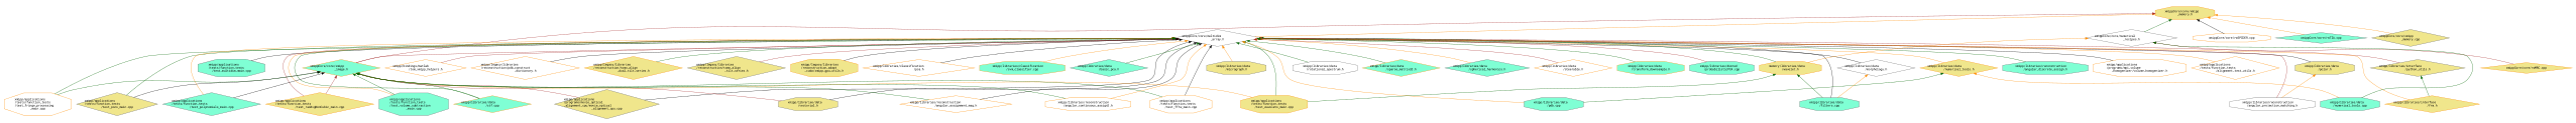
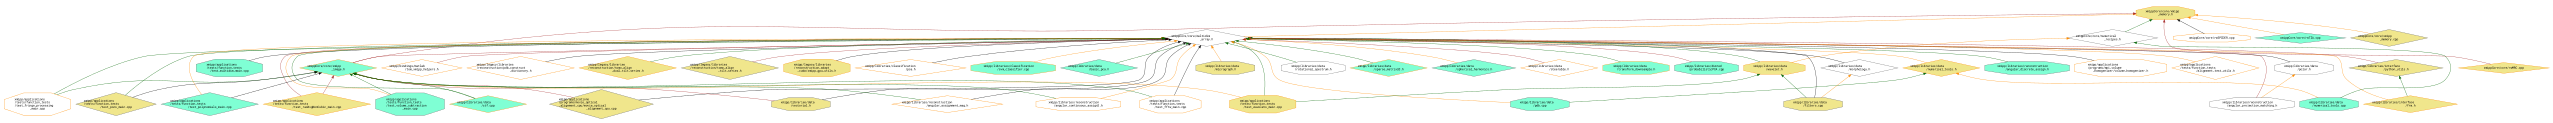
  digraph {
    fontname="Roboto Mono"
    node [color=darkorange fillcolor=khaki fontname="Roboto Mono" fontsize=10 shape=diamond style=filled]
    edge [color=darkgreen dir=back fontname="Roboto Mono" fontsize=10 labelfontname=Helvetica labelfontsize=10 style=solid]
    n1 [fontcolor=black height=0.2 label="xmippCore/core/xmipp\l_memory.h" shape=octagon width=0.4]
    n2 [color=gray40 fillcolor=white height=0.2 label="xmippCore/core/multidim\l_array.h" width=0.4]
    n3 [fillcolor=aquamarine height=0.2 label="xmippCore/core/xmipp\l_image.h" width=0.4]
    n4 [color=gray40 fillcolor=white height=0.2 label="xmippCore/core/numerical\l_recipes.h" width=0.4]
    n5 [height=0.2 label="xmippCore/core/rwMRC.cpp" width=0.4]
    n6 [fillcolor=white height=0.2 label="xmippCore/core/rwSPIDER.cpp" shape=octagon width=0.4]
    n7 [color=gray40 fillcolor=aquamarine height=0.2 label="xmippCore/core/rwTIA.cpp" width=0.4]
    n8 [color=gray40 height=0.2 label="xmippCore/core/xmipp\l_memory.cpp" width=0.4]
    n9 [color=gray40 fillcolor=aquamarine height=0.2 label="xmipp/libraries/data\l/numerical_tools.cpp" shape=octagon width=0.4]
    n10 [color=gray40 height=0.2 label="xmipp/applications\l/programs/movie_optical\l_alignment_cpu/movie_optical\l_alignment_cpu.cpp" width=0.4]
    n11 [fillcolor=white height=0.2 label="xmipp/applications\l/programs/mpi_volume\l_homogenizer/volume_homogenizer.h" shape=octagon width=0.4]
    n12 [fillcolor=white height=0.2 label="xmipp/applications\l/tests/function_tests\l/alignment_test_utils.h" width=0.4]
    n13 [fillcolor=white height=0.2 label="xmipp/applications\l/tests/function_tests\l/test_fftw_main.cpp" shape=octagon width=0.4]
    n14 [fillcolor=white height=0.2 label="xmipp/applications\l/tests/function_tests\l/test_fringe_processing\l_main.cpp" shape=octagon width=0.4]
    n15 [color=gray40 fillcolor=aquamarine height=0.2 label="xmipp/applications\l/tests/function_tests\l/test_multidim_main.cpp" shape=octagon width=0.4]
    n16 [color=gray40 height=0.2 label="xmipp/applications\l/tests/function_tests\l/test_pocs_main.cpp" width=0.4]
    n17 [color=gray40 fillcolor=aquamarine height=0.2 label="xmipp/applications\l/tests/function_tests\l/test_polynomials_main.cpp" width=0.4]
    n18 [height=0.2 label="xmipp/applications\l/tests/function_tests\l/test_radAvgNonCubic_main.cpp" width=0.4]
    n19 [color=gray40 fillcolor=aquamarine height=0.2 label="xmipp/applications\l/tests/function_tests\l/test_volume_subtraction\l_main.cpp" shape=octagon width=0.4]
    n20 [height=0.2 label="xmipp/applications\l/tests/function_tests\l/test_wavelets_main.cpp" shape=octagon width=0.4]
    n21 [fillcolor=white height=0.2 label="xmipp/bindings/matlab\l/tom_xmipp_helpers.h" width=0.4]
    n22 [fillcolor=white height=0.2 label="xmipp/legacy/libraries\l/reconstruction/pdb_construct\l_dictionary.h" width=0.4]
    n23 [height=0.2 label="xmipp/legacy/libraries\l/reconstruction/tomo_align\l_dual_tilt_series.h" width=0.4]
    n24 [color=gray40 height=0.2 label="xmipp/legacy/libraries\l/reconstruction/tomo_align\l_tilt_series.h" width=0.4]
    n25 [height=0.2 label="xmipp/legacy/libraries\l/reconstruction_adapt\l_cuda/xmipp_gpu_utils.h" shape=octagon width=0.4]
    n26 [fillcolor=white height=0.2 label="xmipp/libraries/classification\l/pca.h" width=0.4]
    n27 [fillcolor=aquamarine height=0.2 label="xmipp/libraries/classification\l/svm_classifier.cpp" shape=octagon width=0.4]
    n28 [color=gray40 fillcolor=aquamarine height=0.2 label="xmipp/libraries/data\l/basic_pca.h" width=0.4]
    n29 [height=0.2 label="xmipp/libraries/data\l/numerical_tools.h" width=0.4]
    n30 [color=gray40 fillcolor=aquamarine height=0.2 label="xmipp/libraries/data\l/pdb.cpp" shape=octagon width=0.4]
    n31 [fillcolor=aquamarine height=0.2 label="xmipp/libraries/data\l/ctf.cpp" width=0.4]
-   n32 [color=gray40 fillcolor=aquamarine height=0.2 label="xmipp/libraries/data\l/filters.cpp" shape=octagon width=0.4]
+   n32 [color=gray40 height=0.2 label="xmipp/libraries/data\l/filters.cpp" shape=octagon width=0.4]
    n33 [color=gray40 fillcolor=white height=0.2 label="xmipp/libraries/data\l/morphology.h" width=0.4]
-   n34 [height=0.2 label="memory/libraries/data\l/wavelet.h" shape=octagon width=0.4]
+   n34 [height=0.2 label="xmipp/libraries/data\l/wavelet.h" shape=octagon width=0.4]
    n35 [color=gray40 height=0.2 label="xmipp/libraries/data\l/micrograph.h" shape=octagon width=0.4]
-   n36 [color=gray40 height=0.2 label="xmipp/libraries/data\l/polar.h" shape=octagon width=0.4]
+   n36 [color=gray40 fillcolor=white height=0.2 label="xmipp/libraries/data\l/polar.h" shape=octagon width=0.4]
    n37 [color=gray40 fillcolor=white height=0.2 label="xmipp/libraries/reconstruction\l/angular_projection_matching.h" shape=octagon width=0.4]
    n38 [color=gray40 fillcolor=white height=0.2 label="xmipp/libraries/data\l/rotational_spectrum.h" shape=octagon width=0.4]
    n39 [fillcolor=aquamarine height=0.2 label="xmipp/libraries/data\l/sparse_matrix2d.h" width=0.4]
    n40 [color=gray40 fillcolor=aquamarine height=0.2 label="xmipp/libraries/data\l/spherical_harmonics.h" width=0.4]
    n41 [fillcolor=white height=0.2 label="xmipp/libraries/data\l/steerable.h" width=0.4]
    n42 [fillcolor=aquamarine height=0.2 label="xmipp/libraries/data\l/transform_downsample.h" shape=octagon width=0.4]
    n43 [color=gray40 height=0.2 label="xmipp/libraries/data\l/vectorial.h" shape=octagon width=0.4]
    n44 [color=gray40 fillcolor=aquamarine height=0.2 label="xmipp/libraries/dimred\l/probabilisticPCA.cpp" shape=octagon width=0.4]
    n45 [color=gray40 height=0.2 label="xmipp/libraries/interface\l/python_utils.h" width=0.4]
    n46 [height=0.2 label="xmipp/libraries/interface\l/frm.h" width=0.4]
    n47 [fillcolor=white height=0.2 label="xmipp/libraries/reconstruction\l/angular_assignment_mag.h" width=0.4]
    n48 [fillcolor=white height=0.2 label="xmipp/libraries/reconstruction\l/angular_continuous_assign2.h" shape=octagon width=0.4]
    n49 [color=gray40 fillcolor=aquamarine height=0.2 label="xmipp/libraries/reconstruction\l/angular_discrete_assign.h" shape=octagon width=0.4]
    n1 -> n2 [color=darkorange]
    n1 -> n3 [color=brown]
    n1 -> n4
-   n4 -> n5 [color=brown]
+   n1 -> n5 [color=brown]
    n1 -> n6 [color=black]
    n1 -> n7 [color=darkorange]
    n1 -> n8 [color=darkorange]
    n2 -> n3 [color=brown]
    n2 -> n10 [color=black]
    n2 -> n11 [color=black]
    n2 -> n12 [color=darkorange]
    n2 -> n13 [color=black]
    n2 -> n14
    n2 -> n15 [color=black]
    n2 -> n16
    n2 -> n17 [color=darkorange]
    n2 -> n18 [color=brown]
    n2 -> n19 [color=darkorange]
    n2 -> n20
    n2 -> n21 [color=brown]
    n2 -> n22 [color=black]
    n2 -> n23
    n2 -> n24 [color=brown]
    n2 -> n25 [color=black]
    n2 -> n26 [color=black]
    n2 -> n27 [color=darkorange]
    n2 -> n28
    n2 -> n29 [color=darkorange]
    n2 -> n30 [color=darkorange]
    n2 -> n31
    n2 -> n32 [color=black]
    n2 -> n33 [color=black]
    n2 -> n34
    n2 -> n35 [color=darkorange]
    n2 -> n36 [color=black]
    n2 -> n37 [color=brown]
    n2 -> n38
    n2 -> n39
    n2 -> n40 [color=darkorange]
    n2 -> n41 [color=brown]
    n2 -> n42
    n2 -> n43 [color=black]
    n2 -> n44 [color=brown]
    n2 -> n45 [color=brown]
    n2 -> n46 [color=darkorange]
    n2 -> n47 [color=black]
    n2 -> n48 [color=darkorange]
    n2 -> n49
    n3 -> n10 [color=brown]
    n3 -> n13
    n3 -> n14
    n3 -> n16 [color=black]
    n3 -> n17 [color=black]
    n3 -> n18 [color=brown]
    n3 -> n19
    n3 -> n20 [color=darkorange]
    n3 -> n31
    n3 -> n43 [color=brown]
    n3 -> n47
    n3 -> n48
    n4 -> n9
    n4 -> n34 [color=darkorange]
    n29 -> n9 [color=darkorange]
    n29 -> n30
    n33 -> n32 [color=darkorange]
    n34 -> n20
    n34 -> n32
    n36 -> n37 [color=darkorange]
    n45 -> n46
  }
